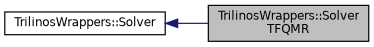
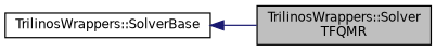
  digraph {
    rankdir=LR
    node [color=black fontname=Helvetica fontsize=10 shape=record style=filled]
    n1 [fillcolor=grey75 fontcolor=black height=0.2 label="TrilinosWrappers::Solver\lTFQMR" width=0.4]
-   n2 [fillcolor=white height=0.2 label="TrilinosWrappers::Solver" width=0.4]
+   n2 [fillcolor=white height=0.2 label="TrilinosWrappers::SolverBase" width=0.4]
    n2 -> n1 [color=midnightblue dir=back fontname=Helvetica fontsize=10 labelfontname=Helvetica labelfontsize=10 style=solid]
  }
